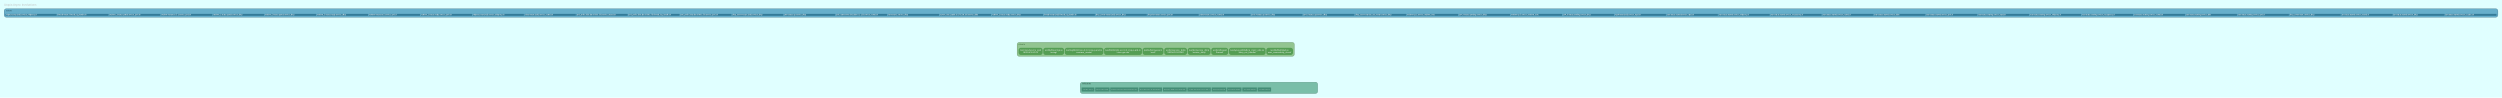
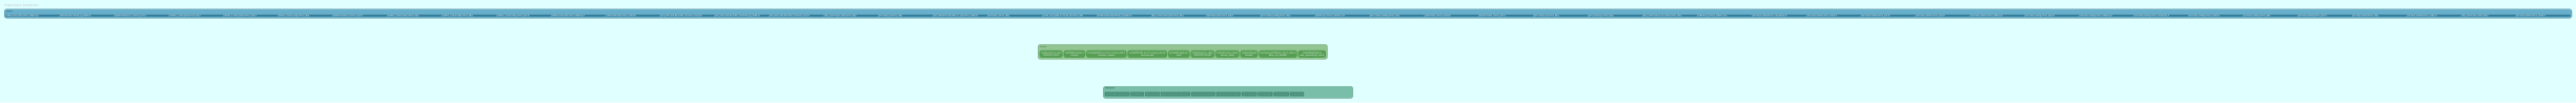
  digraph {
    bgcolor=lightcyan
    fontcolor=grey
    fontname=Arial
    fontsize=16
    label="Utopia Async Invokations"
    labeljust=l
    labelloc=top
    nodesep=0.05
    rankdir=TB
    ranksep=2.5
    node [fontname=Arial margin=0 penwidth=0.1 shape=box style=filled color="#092834" fillcolor="#347B98" fontcolor=white fontsize=10]
    edge [arrowhead=none arrowsize=0.5 color=black penwidth=0.1]
    _fac04ca68a48af91f0290001604a2463 [height=0 margin=0.1 shape=plaintext style=invisible color="" fillcolor="" fontcolor="" fontsize=""]
    n2 [color="#093426" fillcolor="#448D76" fontsize=8 height=0 label="lan-status:started\l" margin=0.1 width=0]
    n3 [color="#093426" fillcolor="#448D76" fontsize=8 height=0 label="wan-status:starting\l" margin=0.1 width=0]
    n4 [color="#093426" fillcolor="#448D76" fontsize=8 height=0 label="dhcpv6_ntp_server:ntp2.revdomain.com\l" margin=0.1 width=0]
    n5 [color="#093426" fillcolor="#448D76" fontsize=8 height=0 label="wan-status:started\l" margin=0.1 width=0]
    n6 [color="#093426" fillcolor="#448D76" fontsize=8 height=0 label="radvd_restart:(null)\l" margin=0.1 width=0]
    n7 [color="#093426" fillcolor="#448D76" fontsize=8 height=0 label="ipv4_wan_ipaddr:10.178.200.100\l" margin=0.1 width=0]
    n8 [color="#093426" fillcolor="#448D76" fontsize=8 height=0 label="ipv4_addr_mon_ip_del:erouter0\l" margin=0.1 width=0]
    n9 [color="#093426" fillcolor="#448D76" fontsize=8 height=0 label="dhcpv4_ntp_server:10.177.200.1\l" margin=0.1 width=0]
    n10 [color="#093426" fillcolor="#448D76" fontsize=8 height=0 label="lease_resync:(null)\l" margin=0.1 width=0]
    n11 [color="#093426" fillcolor="#448D76" fontsize=8 height=0 label="ntp_time_sync:1\l" margin=0.1 width=0]
    n12 [color="#0A3409" fillcolor="#559E54" fontsize=12 height=0 label="/usr/lib/libdmltad.so\n'wan_connectivity_check'" margin=0.1 style="filled,rounded" width=0]
    n13 [color="#0A3409" fillcolor="#559E54" fontsize=12 height=0 label="/usr/sysevent/libdhcp_client_utils.so\n'dhcp_evt_handler'" margin=0.1 style="filled,rounded" width=0]
    n14 [color="#0A3409" fillcolor="#559E54" fontsize=12 height=0 label="/prefix/bin/sysevent\n'sectl'" margin=0.1 style="filled,rounded" width=0]
    n15 [color="#0A3409" fillcolor="#559E54" fontsize=12 height=0 label="/usr/bin/firewall\n'firewall'" margin=0.1 style="filled,rounded" width=0]
    n16 [color="#0A3409" fillcolor="#559E54" fontsize=12 height=0 label="/usr/bin/service_dhcp\n'service_dhcp'" margin=0.1 style="filled,rounded" width=0]
    n17 [color="#0A3409" fillcolor="#559E54" fontsize=12 height=0 label="/usr/bin/service_ddns\n'SERVICE-DDNS'" margin=0.1 style="filled,rounded" width=0]
    n18 [color="#0A3409" fillcolor="#559E54" fontsize=12 height=0 label="/usr/lib/libtr181.so.0.0.0 ccsp-p-and-m\n'cisco-gre-dm'" margin=0.1 style="filled,rounded" width=0]
    n19 [color="#0A3409" fillcolor="#559E54" fontsize=12 height=0 label="/usr/log/libtr181.so.0.0.0 ccsp-p-and-m\n'common_master'" margin=0.1 style="filled,rounded" width=0]
    n20 [color="#0A3409" fillcolor="#559E54" fontsize=12 height=0 label="/usr/lib/libsrvmgr.so\n'srvmgr'" margin=0.1 style="filled,rounded" width=0]
-   n21 [color="#0A3409" fillcolor="#559E54" fontsize=12 height=0 label="/usr/cisco/service_ipv6\n'SERVICE-IPV6'" margin=0.1 style="filled,rounded" width=0]
+   n21 [color="#0A3409" fillcolor="#559E54" fontsize=12 height=0 label="/usr/bin/service_ipv6\n'SERVICE-IPV6'" margin=0.1 style="filled,rounded" width=0]
    n22 [height=0 label="pnm-status:up:service_dhcp\l" width=4]
    n23 [height=0 label="dhcp_server-resync:(null):service_dhcp\l" width=4]
    n24 [height=0 label="ipv4_6-status:pending:service_dhcp\l" width=4]
    n25 [height=0 label="multinet-up:5:service_multinet_exec\l" width=4]
    n26 [height=0 label="ipv4_4-status:pending:service_dhcp\l" width=4]
    n27 [height=0 label="multinet-up:1:service_multinet_exec\l" width=4]
    n28 [height=0 label="multinet_5-status:partial:service_dhcp\l" width=4]
    n29 [height=0 label="multinet-instances:5:service_ipv6.sh\l" width=4]
    n30 [height=0 label="multinet_5-status:ready:service_dhcp\l" width=4]
    n31 [height=0 label="multinet_1-status:partial:service_ipv6.sh\l" width=4]
    n32 [height=0 label="multinet_1-status:partial:service_dhcp\l" width=4]
    n33 [height=0 label="multinet-instances:5 1:service_ipv6.sh\l" width=4]
    n34 [height=0 label="dhcp_server-start:lan_not_restart:service_dhcp\l" width=4]
    n35 [height=0 label="multinet_1-status:ready:service_ipv6.sh\l" width=4]
    n36 [height=0 label="multinet_1-status:ready:service_dhcp\l" width=4]
    n37 [height=0 label="ipv4_6-status:up:service_dhcp\l" width=4]
    n38 [height=0 label="ipv4_4-status:up:service_dhcp\l" width=4]
    n39 [height=0 label="lan-status:started:service_ccsphs.sh\l" width=4]
    n40 [height=0 label="lan-status:started:service_dhcp\l" width=4]
    n41 [height=0 label="lan-status:started:service_routed.sh\l" width=4]
    n42 [height=0 label="dhcp_server-start::service_dhcp\l" width=4]
    n43 [height=0 label="firewall-restart::firewall_log_handle.sh\l" width=4]
    n44 [height=0 label="wan-status:starting:service_ipv6.sh\l" width=4]
    n45 [height=0 label="wan-status:starting:service_ddns\l" width=4]
    n46 [height=0 label="wan-status:starting:service_routed.sh\l" width=4]
    n47 [height=0 label="wan-status:starting:service_mcastproxy.sh\l" width=4]
    n48 [height=0 label="wan-status:starting:service_mldproxy.sh\l" width=4]
    n49 [height=0 label="wan-status:starting:service_ntpd.sh\l" width=4]
    n50 [height=0 label="ipv6_nameserver:2001:dbe:0:1::129:service_routed.sh\l" width=4]
    n51 [height=0 label="ipv6_prefix:3001:dbe:0:f000::/56:service_ipv6.sh\l" width=4]
    n52 [height=0 label="ipv6_prefix:3001:dbe:0:f000::/56:firewall_log_handle.sh\l" width=4]
    n53 [height=0 label="ipv6_prefix:3001:dbe:0:f000::/56:service_routed.sh\l" width=4]
    n54 [height=0 label="mldproxy-stop:(null):service_mldproxy.sh\l" width=4]
    n55 [height=0 label="zebra-restart:(null):service_routed.sh\l" width=4]
    n56 [height=0 label="mldproxy-start:(null):service_mldproxy.sh\l" width=4]
    n57 [height=0 label="firewall-restart:(null):firewall_log_handle.sh\l" width=4]
    n58 [height=0 label="ntpd-restart:(null):service_ntpd.sh\l" width=4]
    n59 [height=0 label="lan-restart:1:service_dhcp\l" width=4]
    n60 [height=0 label="dhcp_server-restart:(null):service_dhcp\l" width=4]
    n61 [height=0 label="wan-status:started:service_ipv6.sh\l" width=4]
-   n62 [height=0 label="wan-status:started:service_ddns\l" width=4]
    n63 [height=0 label="wan-status:started:service_routed.sh\l" width=4]
    n64 [height=0 label="wan-status:started:service_mcastproxy.sh\l" width=4]
    n65 [height=0 label="wan-status:started:service_mldproxy.sh\l" width=4]
    n66 [height=0 label="wan-status:started:service_ntpd.sh\l" width=4]
    n67 [height=0 label="current_wan_ipaddr:10.178.200.100:service_ddns\l" width=4]
    n68 [height=0 label="dhcpv6s-restart::service_ipv6.sh\l" width=4]
    n69 [height=0 label="zebra-restart::service_routed.sh\l" width=4]
    subgraph cluster_1 {
      color="#23483C"
      fillcolor="#79BEA8"
      fontcolor="#23483C"
      fontsize=10
      label="notifications\l"
      penwidth=1.0
      style="filled, rounded"
      _fac04ca68a48af91f0290001604a2463
      n2
      n3
      n4
      n5
      n6
      n7
      n8
      n9
      n10
      n11
    }
    subgraph cluster_2 {
      color="#305A30"
      fillcolor="#92C591"
      fontcolor="#305A30"
      fontsize=14
      label="clients\l"
      penwidth=1.0
      style="filled, rounded"
      n12
      n13
      n14
      n15
      n16
      n17
      n18
      n19
      n20
      n21
    }
    subgraph cluster_3 {
      color="#1A3E4C"
      fillcolor="#67AFCB"
      fontcolor="#1A3E4C"
      fontsize=12
      label="actions\l"
      penwidth=1.0
      style="filled,rounded"
      n22
      n23
      n24
      n25
      n26
      n27
      n28
      n29
      n30
      n31
      n32
      n33
      n34
      n35
      n36
      n37
      n38
      n39
      n40
      n41
      n42
      n43
      n44
      n45
      n46
      n47
      n48
      n49
      n50
      n51
      n52
      n53
      n54
      n55
      n56
      n57
      n58
      n59
      n60
      n61
-     n62
      n63
      n64
      n65
      n66
      n67
      n68
      n69
    }
    n12 -> n2
    n13 -> n3
    n14 -> n4
    n14 -> n7
    n14 -> n8
    n14 -> n10
    n14 -> n11
    n15 -> n5
    n16 -> n6
    n17 -> n9
    n22 -> n14
    n23 -> n14
    n24 -> n16
    n25 -> n16
    n26 -> n16
    n27 -> n16
    n28 -> n18
    n29 -> n18
    n30 -> n18
    n31 -> n19
    n32 -> n19
    n33 -> n19
    n34 -> n16
    n35 -> n14
    n36 -> n14
    n37 -> n16
    n38 -> n16
    n39 -> n12
    n40 -> n12
    n41 -> n12
    n42 -> n12
    n43 -> n20
    n44 -> n13
    n45 -> n13
    n46 -> n13
    n47 -> n13
    n48 -> n13
    n49 -> n13
    n50 -> n14
    n51 -> n14
    n52 -> n14
    n53 -> n14
    n54 -> n21
    n55 -> n14
    n56 -> n14
    n57 -> n14
    n57 -> n16
    n57 -> n17
    n58 -> n14
    n58 -> n15
    n59 -> n14
    n60 -> n14
    n60 -> n16
    n61 -> n15
-   n62 -> n15
    n63 -> n15
    n64 -> n15
    n65 -> n15
    n66 -> n15
    n67 -> n14
    n68 -> n16
    n69 -> n16
  }
